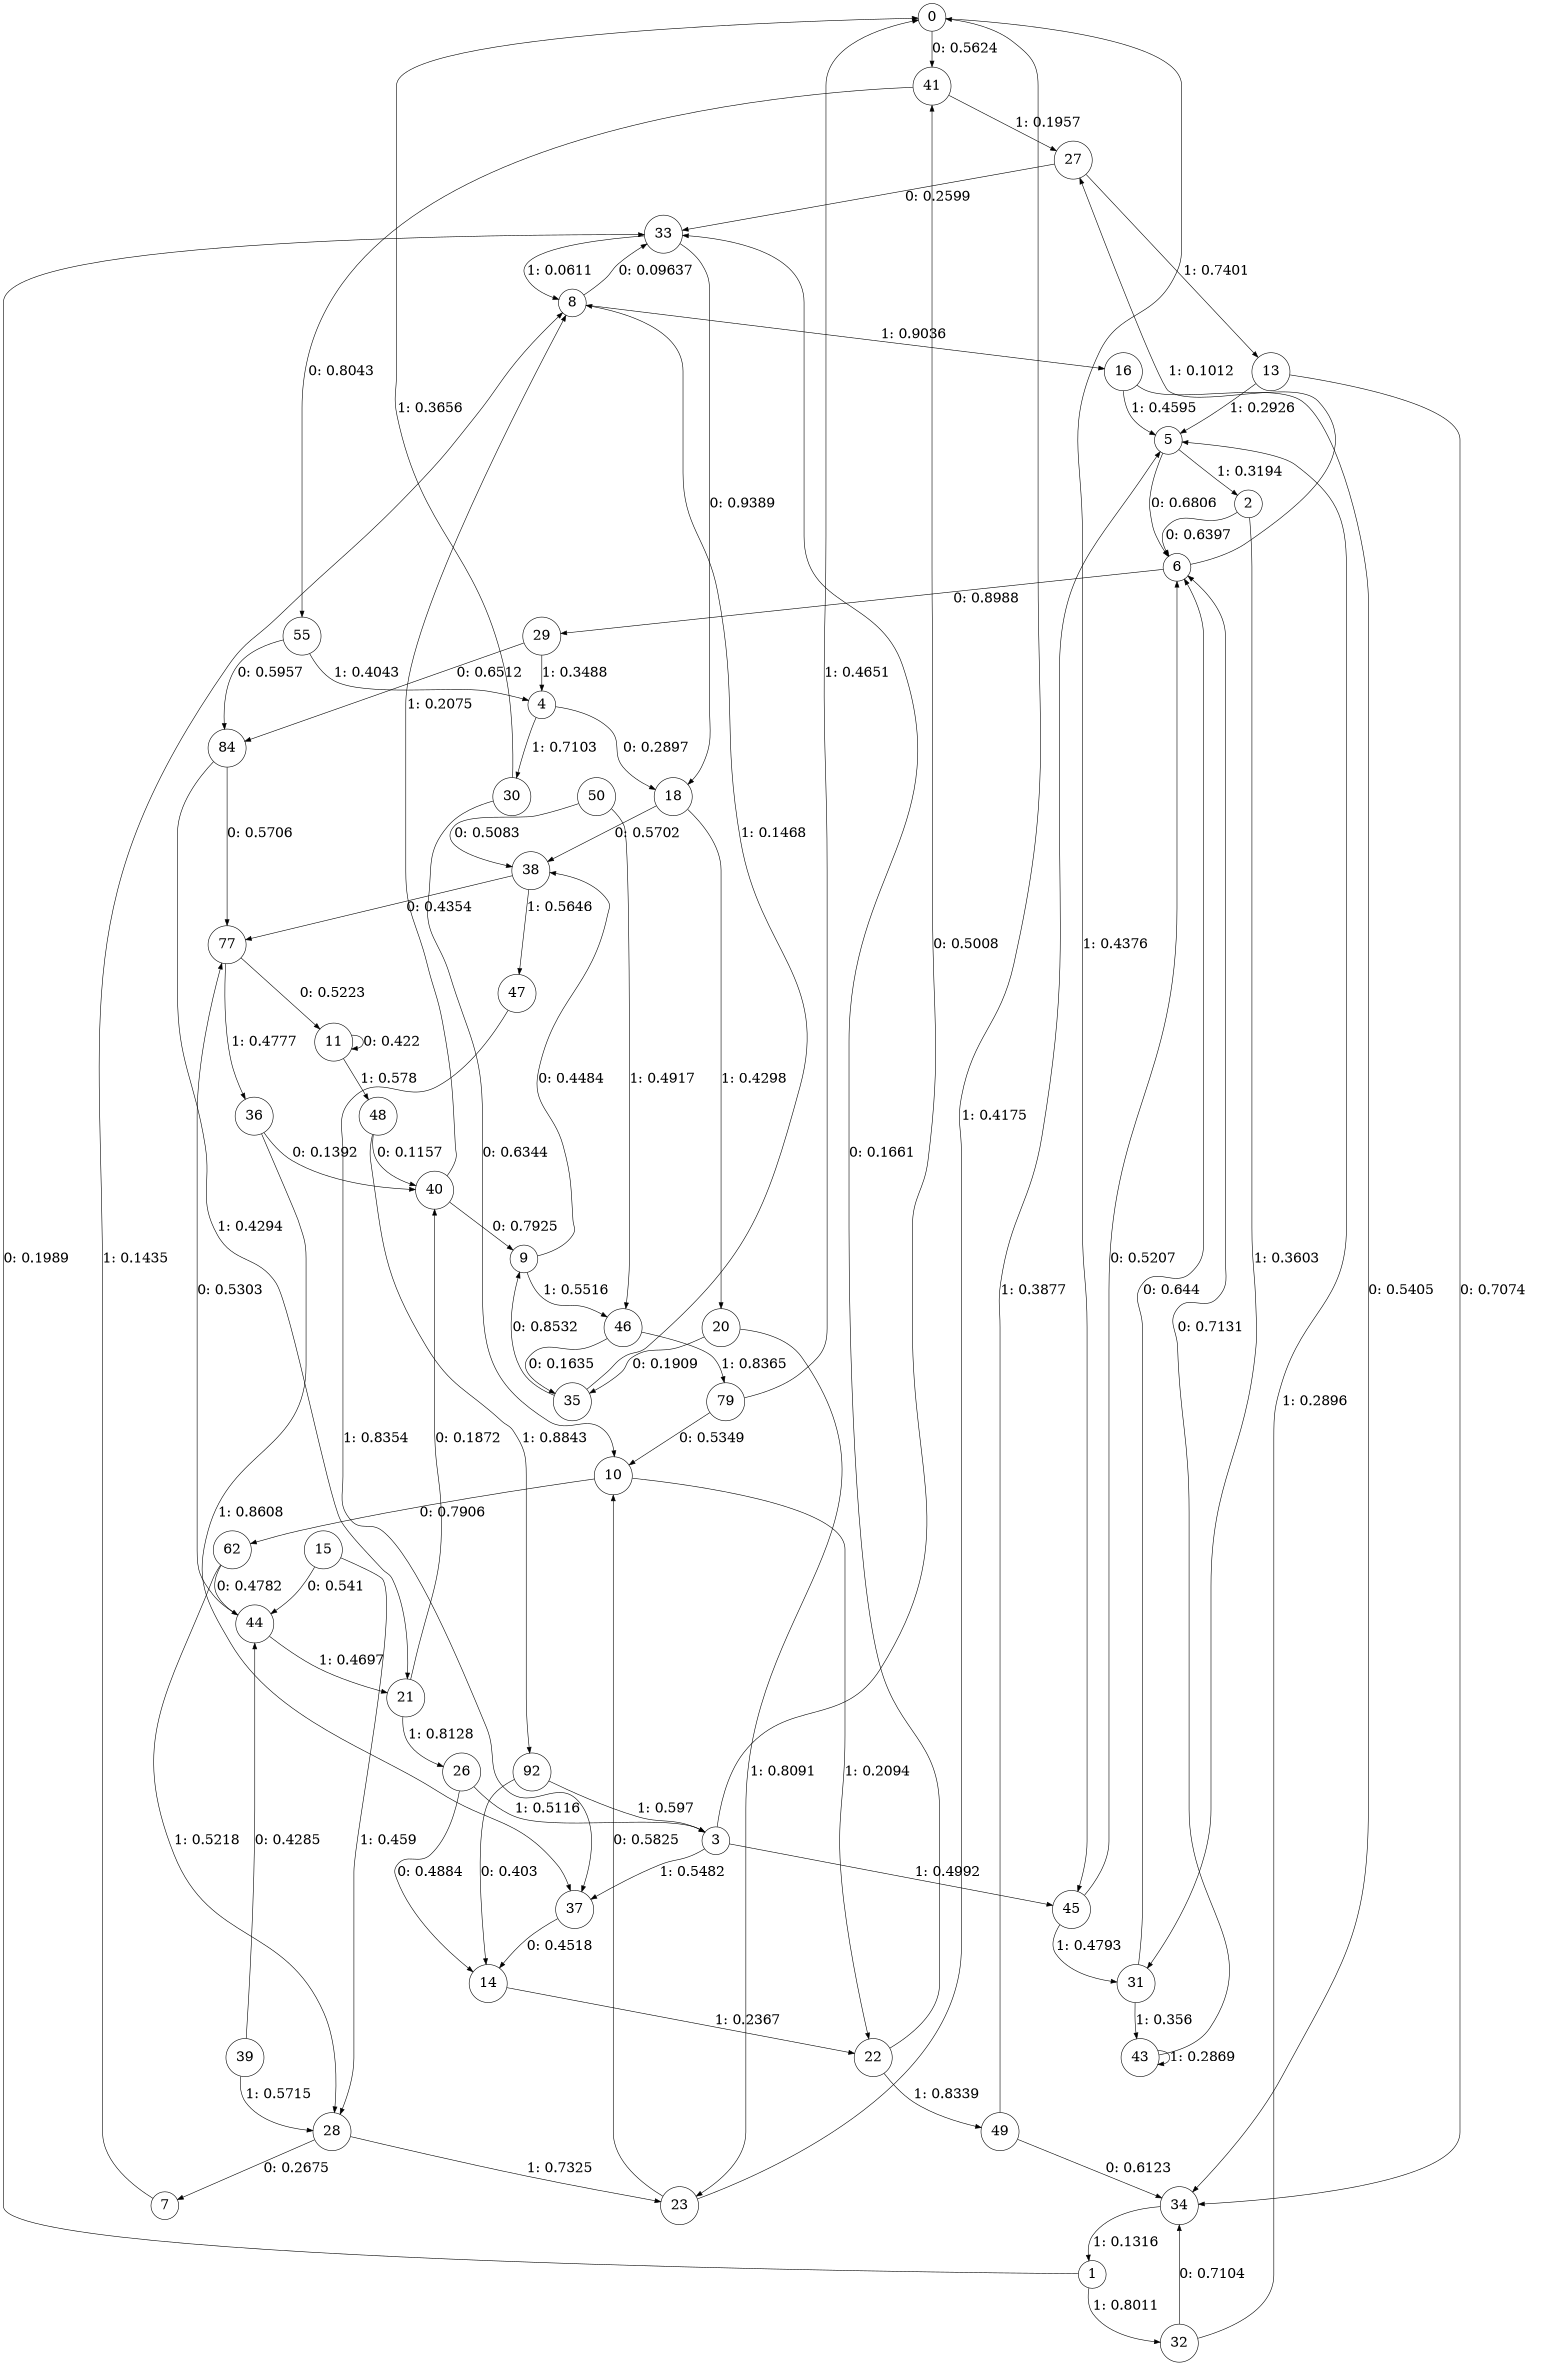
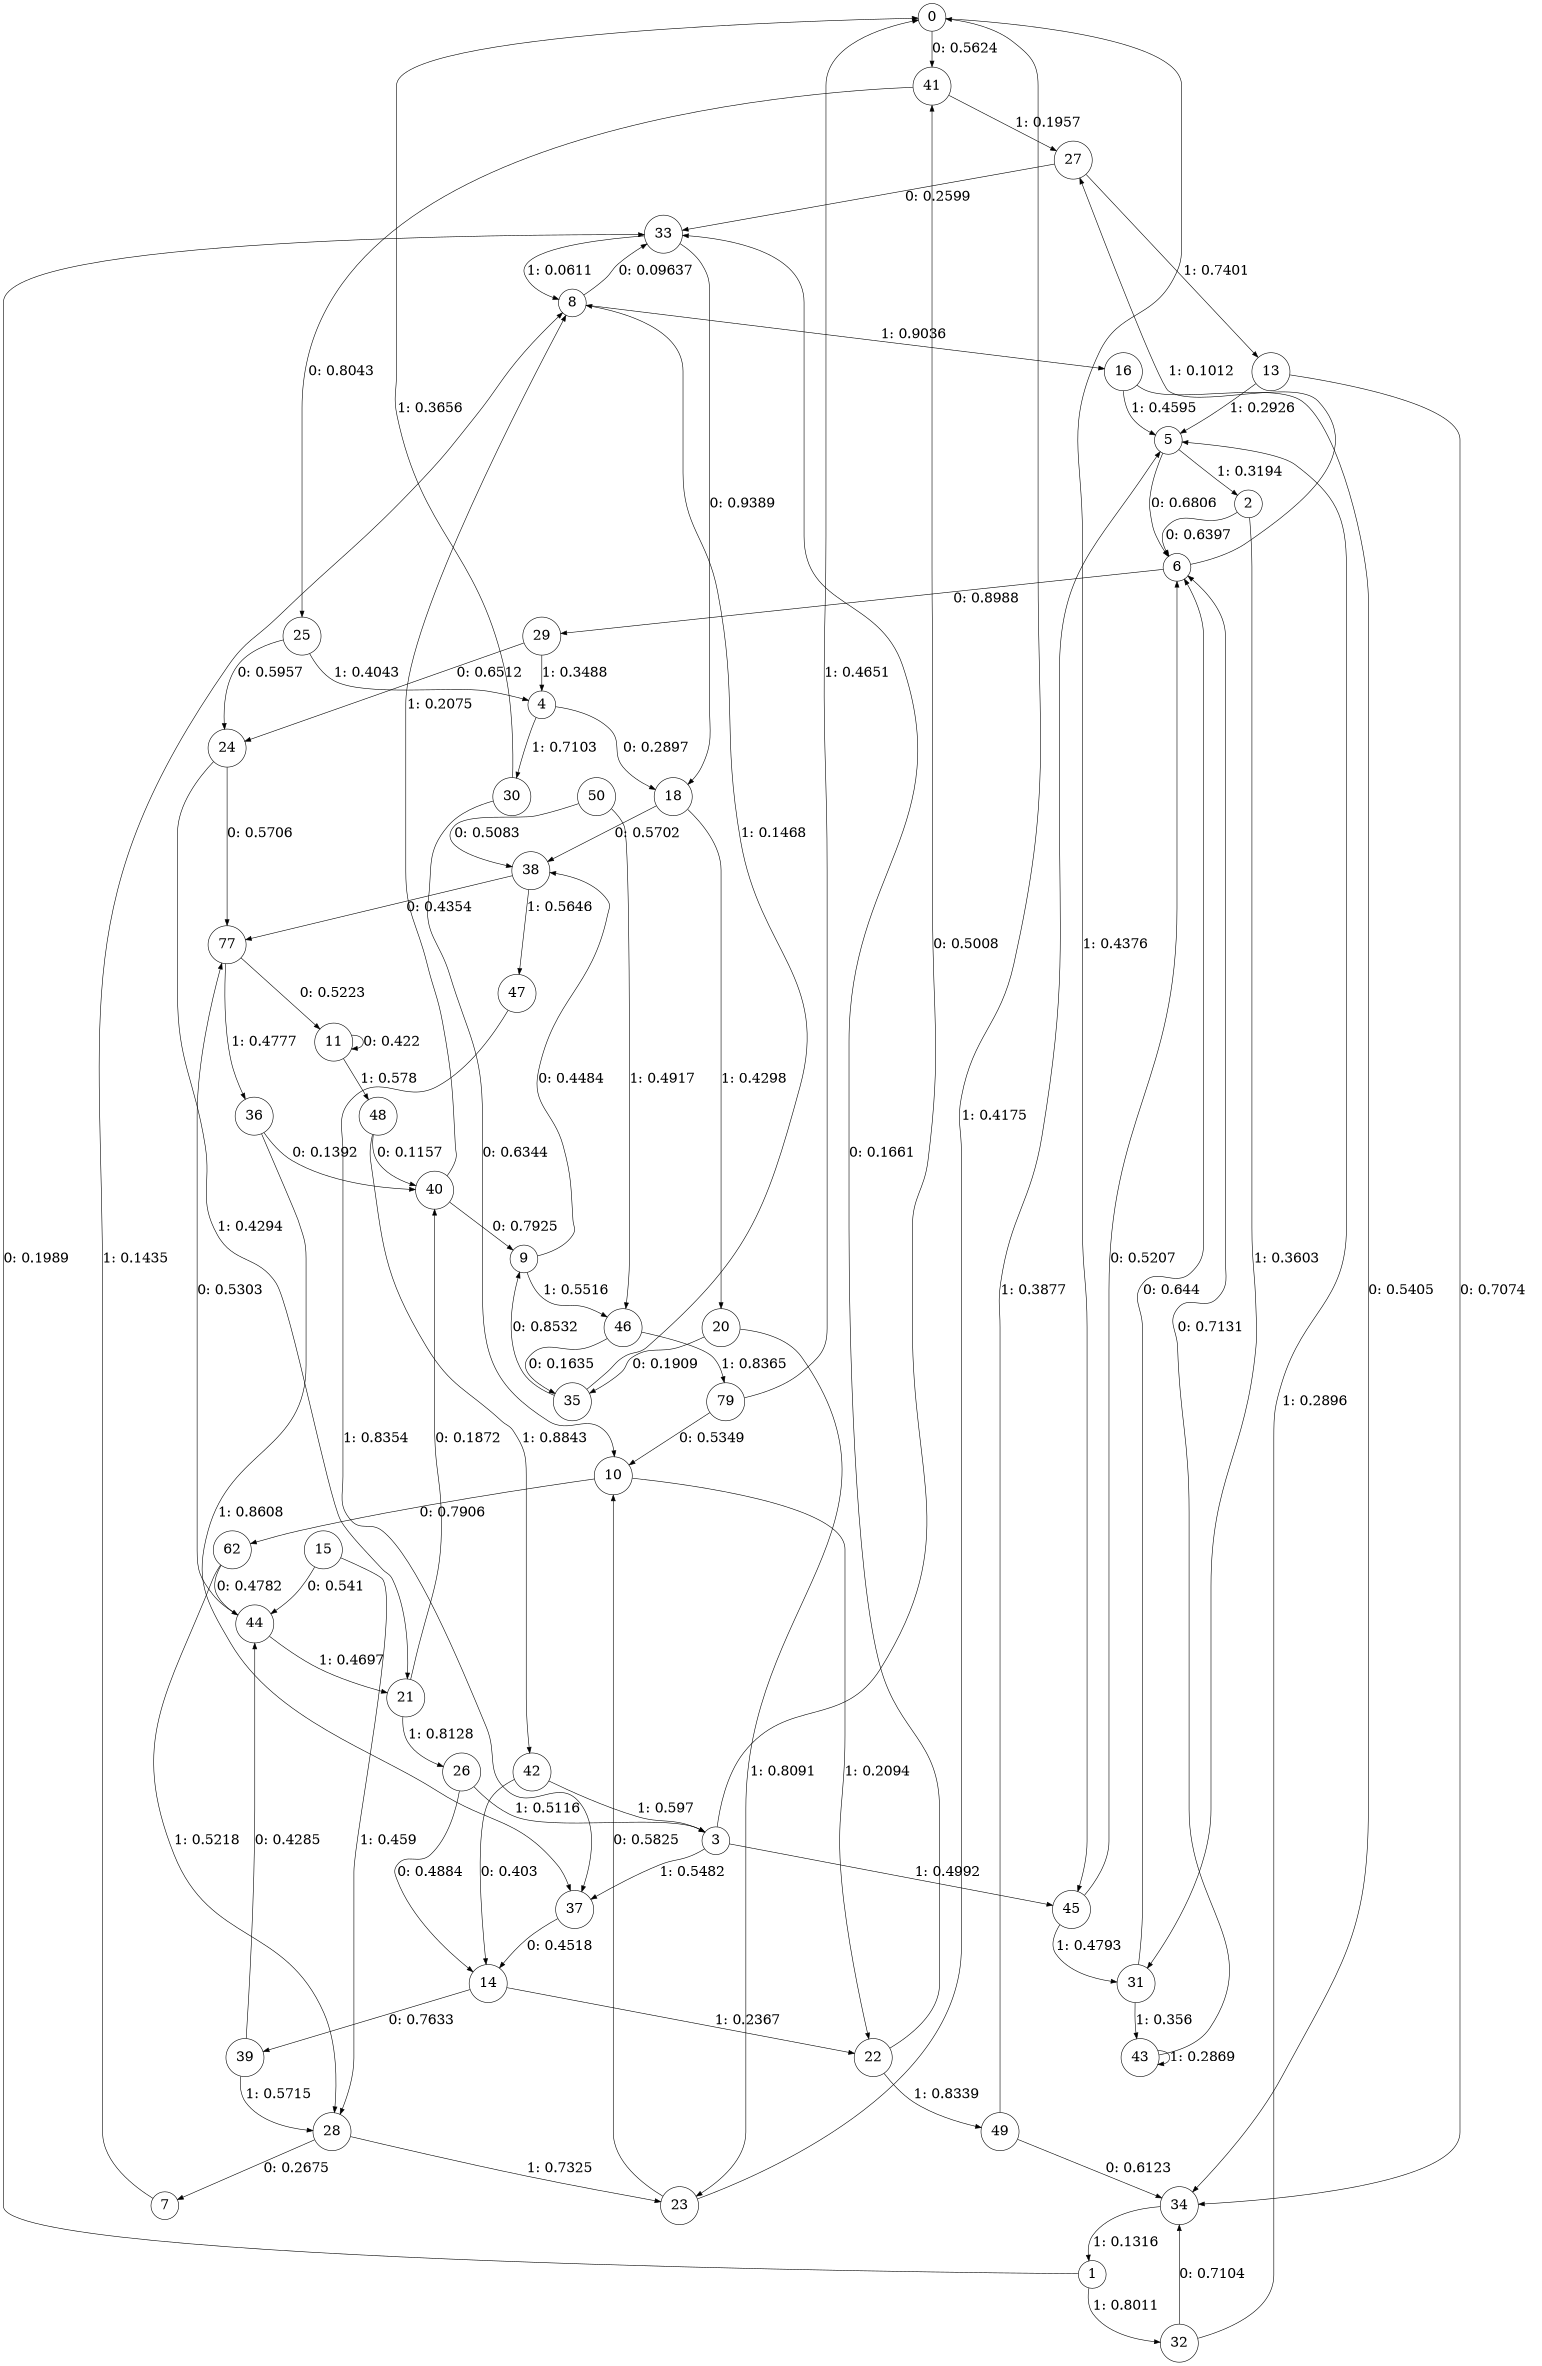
  digraph {
    node [fontsize=24 shape=circle]
    edge [fontsize=24]
    0
    41
    45
    27
-   25 [label=55]
+   25
    6
    31
    33
    13
    4
-   24 [label=84]
+   24
    29
    43
    1
    32
    8
    18
    5
    34
    16
    38
    20
    2
    3
    37
    30
    7
    10
    50
    46
    n31 [label=62]
    22
    n33 [label=77]
    21
    47
    n36 [label=79]
    35
    9
    11
    36
    44
    28
    49
    23
    48
    40
-   42 [label=92]
+   42
    14
    26
    15
    39
    0 -> 41 [label="0: 0.5624   "]
    0 -> 45 [label="1: 0.4376   "]
    41 -> 27 [label="1: 0.1957   "]
    41 -> 25 [label="0: 0.8043   "]
    45 -> 6 [label="0: 0.5207   "]
    45 -> 31 [label="1: 0.4793   "]
    27 -> 33 [label="0: 0.2599   "]
    27 -> 13 [label="1: 0.7401   "]
    25 -> 4 [label="1: 0.4043   "]
    25 -> 24 [label="0: 0.5957   "]
    6 -> 27 [label="1: 0.1012   "]
    6 -> 29 [label="0: 0.8988   "]
    31 -> 6 [label="0: 0.644    "]
    31 -> 43 [label="1: 0.356    "]
    33 -> 8 [label="1: 0.0611   "]
    33 -> 18 [label="0: 0.9389   "]
    13 -> 5 [label="1: 0.2926   "]
    13 -> 34 [label="0: 0.7074   "]
    4 -> 18 [label="0: 0.2897   "]
    4 -> 30 [label="1: 0.7103   "]
    24 -> n33 [label="0: 0.5706   "]
    24 -> 21 [label="1: 0.4294   "]
    29 -> 4 [label="1: 0.3488   "]
    29 -> 24 [label="0: 0.6512   "]
    43 -> 6 [label="0: 0.7131   "]
    43 -> 43 [label="1: 0.2869   "]
    1 -> 33 [label="0: 0.1989   "]
    1 -> 32 [label="1: 0.8011   "]
    32 -> 5 [label="1: 0.2896   "]
    32 -> 34 [label="0: 0.7104   "]
    8 -> 33 [label="0: 0.09637  "]
    8 -> 16 [label="1: 0.9036   "]
    18 -> 38 [label="0: 0.5702   "]
    18 -> 20 [label="1: 0.4298   "]
    5 -> 6 [label="0: 0.6806   "]
    5 -> 2 [label="1: 0.3194   "]
    34 -> 1 [label="1: 0.1316   "]
    16 -> 5 [label="1: 0.4595   "]
    16 -> 34 [label="0: 0.5405   "]
    38 -> n33 [label="0: 0.4354   "]
    38 -> 47 [label="1: 0.5646   "]
    20 -> 35 [label="0: 0.1909   "]
    20 -> 23 [label="1: 0.8091   "]
    2 -> 6 [label="0: 0.6397   "]
    2 -> 31 [label="1: 0.3603   "]
    3 -> 41 [label="0: 0.5008   "]
    3 -> 45 [label="1: 0.4992   "]
    3 -> 37 [label="1: 0.5482   "]
    37 -> 14 [label="0: 0.4518   "]
    30 -> 0 [label="1: 0.3656   "]
    30 -> 10 [label="0: 0.6344   "]
    7 -> 8 [label="1: 0.1435   "]
    10 -> n31 [label="0: 0.7906   "]
    10 -> 22 [label="1: 0.2094   "]
    50 -> 38 [label="0: 0.5083   "]
    50 -> 46 [label="1: 0.4917   "]
    46 -> n36 [label="1: 0.8365   "]
    46 -> 35 [label="0: 0.1635   "]
    n31 -> 44 [label="0: 0.4782   "]
    n31 -> 28 [label="1: 0.5218   "]
    22 -> 33 [label="0: 0.1661   "]
    22 -> 49 [label="1: 0.8339   "]
    n33 -> 11 [label="0: 0.5223   "]
    n33 -> 36 [label="1: 0.4777   "]
    21 -> 40 [label="0: 0.1872   "]
    21 -> 26 [label="1: 0.8128   "]
    47 -> 37 [label="1: 0.8354   "]
    n36 -> 0 [label="1: 0.4651   "]
    n36 -> 10 [label="0: 0.5349   "]
    35 -> 8 [label="1: 0.1468   "]
    35 -> 9 [label="0: 0.8532   "]
    9 -> 38 [label="0: 0.4484   "]
    9 -> 46 [label="1: 0.5516   "]
    11 -> 11 [label="0: 0.422    "]
    11 -> 48 [label="1: 0.578    "]
    36 -> 37 [label="1: 0.8608   "]
    36 -> 40 [label="0: 0.1392   "]
    44 -> n33 [label="0: 0.5303   "]
    44 -> 21 [label="1: 0.4697   "]
    28 -> 7 [label="0: 0.2675   "]
    28 -> 23 [label="1: 0.7325   "]
    49 -> 5 [label="1: 0.3877   "]
    49 -> 34 [label="0: 0.6123   "]
    23 -> 0 [label="1: 0.4175   "]
    23 -> 10 [label="0: 0.5825   "]
    48 -> 40 [label="0: 0.1157   "]
    48 -> 42 [label="1: 0.8843   "]
    40 -> 8 [label="1: 0.2075   "]
    40 -> 9 [label="0: 0.7925   "]
    42 -> 3 [label="1: 0.597    "]
    42 -> 14 [label="0: 0.403    "]
    14 -> 22 [label="1: 0.2367   "]
+   14 -> 39 [label="0: 0.7633   "]
    26 -> 3 [label="1: 0.5116   "]
    26 -> 14 [label="0: 0.4884   "]
    15 -> 44 [label="0: 0.541    "]
    15 -> 28 [label="1: 0.459    "]
    39 -> 44 [label="0: 0.4285   "]
    39 -> 28 [label="1: 0.5715   "]
  }
